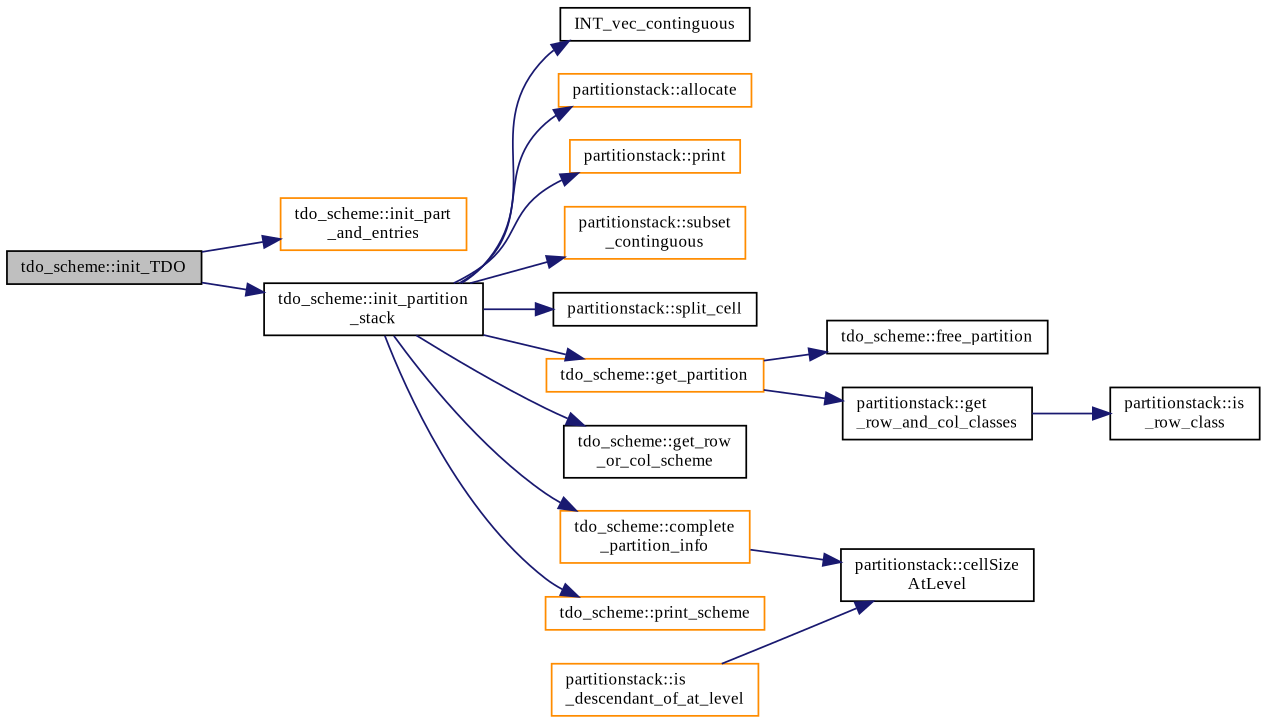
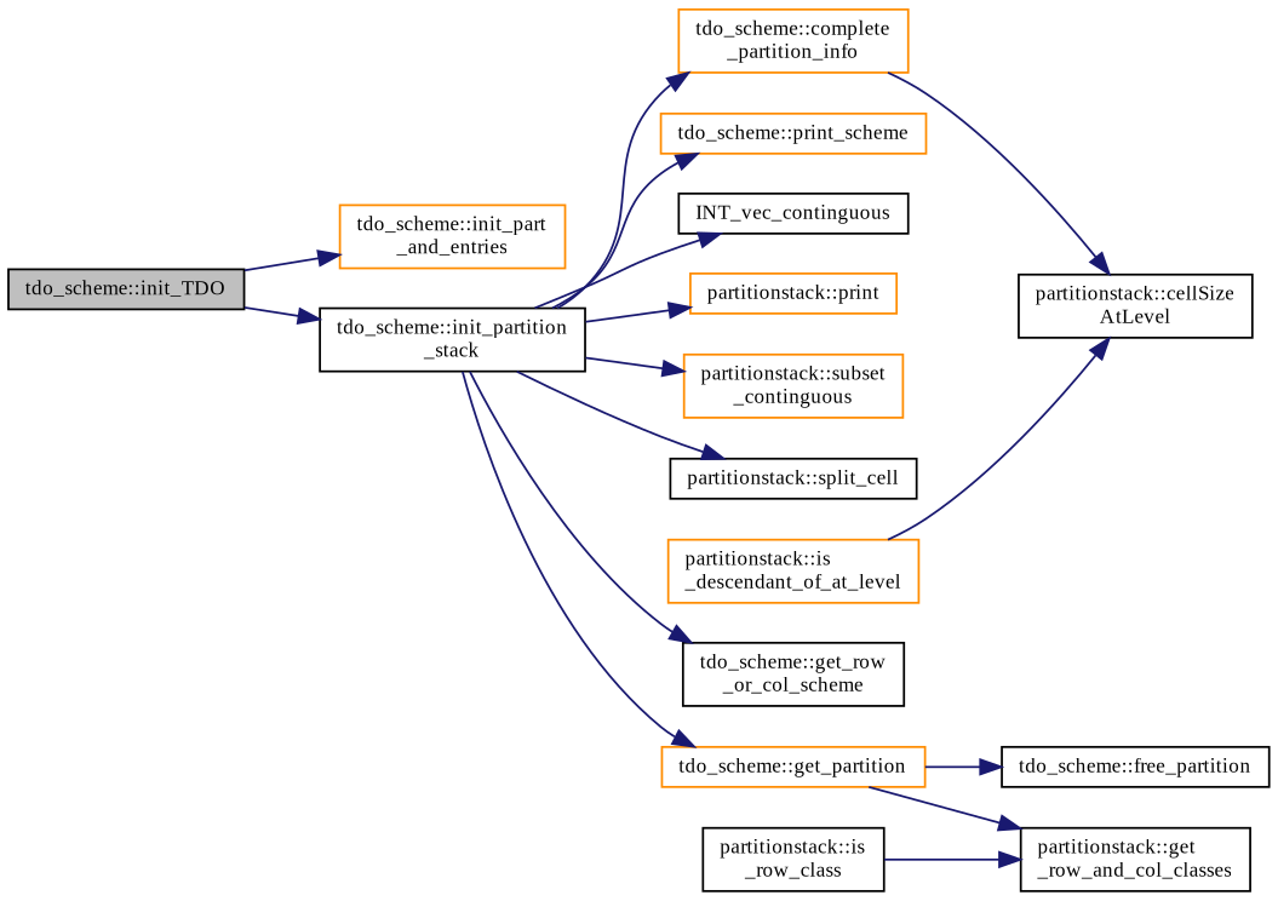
  digraph {
    fontname="Liberation Serif"
    rankdir=LR
    node [color=black fillcolor=white fontname="Liberation Serif" fontsize=10 shape=record style=filled]
    edge [color=midnightblue fontname="Liberation Serif" fontsize=10 labelfontname=Helvetica labelfontsize=10 style=solid]
    n1 [fillcolor=grey75 fontcolor=black height=0.2 label="tdo_scheme::init_TDO" width=0.4]
    n2 [color=darkorange height=0.2 label="tdo_scheme::init_part\l_and_entries" width=0.4]
    n3 [height=0.2 label="tdo_scheme::init_partition\l_stack" width=0.4]
    n4 [height=0.2 label=INT_vec_continguous width=0.4]
-   n5 [color=darkorange height=0.2 label="partitionstack::allocate" width=0.4]
    n6 [color=darkorange height=0.2 label="partitionstack::print" width=0.4]
    n7 [color=darkorange height=0.2 label="partitionstack::subset\l_continguous" width=0.4]
    n8 [height=0.2 label="partitionstack::split_cell" width=0.4]
    n9 [color=darkorange height=0.2 label="tdo_scheme::get_partition" width=0.4]
    n10 [height=0.2 label="tdo_scheme::get_row\l_or_col_scheme" width=0.4]
    n11 [color=darkorange height=0.2 label="tdo_scheme::complete\l_partition_info" width=0.4]
    n12 [color=darkorange height=0.2 label="tdo_scheme::print_scheme" width=0.4]
    n13 [height=0.2 label="tdo_scheme::free_partition" width=0.4]
    n14 [height=0.2 label="partitionstack::get\l_row_and_col_classes" width=0.4]
    n15 [height=0.2 label="partitionstack::cellSize\lAtLevel" width=0.4]
    n16 [height=0.2 label="partitionstack::is\l_row_class" width=0.4]
    n17 [color=darkorange height=0.2 label="partitionstack::is\l_descendant_of_at_level" width=0.4]
    n1 -> n2
    n1 -> n3
    n3 -> n4
-   n3 -> n5
    n3 -> n6
    n3 -> n7
    n3 -> n8
    n3 -> n9
    n3 -> n10
    n3 -> n11
    n3 -> n12
    n9 -> n13
    n9 -> n14
    n11 -> n15
-   n14 -> n16
+   n16 -> n14
    n17 -> n15
  }
